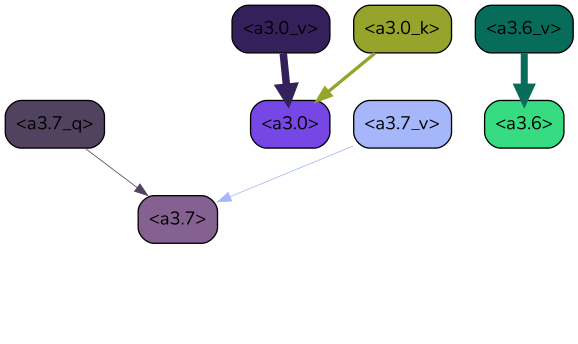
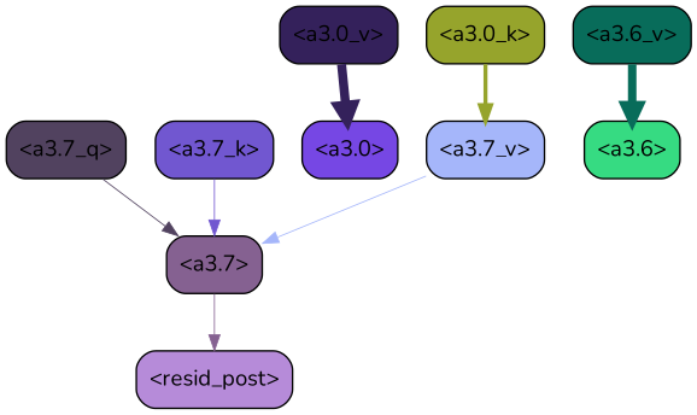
  strict digraph {
    fontname=Nunito
    splines=true
    node [color=black fontname=Nunito shape=box style="filled, rounded"]
    edge [fontname=Nunito penwidth=0.6]
    "<a3.7>" [fillcolor="#856191"]
+   "<resid_post>" [fillcolor="#b68bd9"]
    "<a3.6>" [fillcolor="#36db82"]
    "<a3.0>" [fillcolor="#7647e4"]
    "<a3.7_q>" [fillcolor="#51425f"]
+   "<a3.7_k>" [fillcolor="#7157d0"]
    "<a3.0_k>" [fillcolor="#96a42c"]
    "<a3.7_v>" [fillcolor="#a5b6fa"]
    "<a3.6_v>" [fillcolor="#086c5a"]
    "<a3.0_v>" [fillcolor="#34215b"]
+   "<a3.7>" -> "<resid_post>" [color="#856191"]
    "<a3.7_q>" -> "<a3.7>" [color="#51425f"]
-   "<a3.0_k>" -> "<a3.0>" [color="#96a42c" penwidth=2.520303964614868]
+   "<a3.7_k>" -> "<a3.7>" [color="#7157d0"]
+   "<a3.0_k>" -> "<a3.7_v>" [color="#96a42c" penwidth=2.520303964614868]
    "<a3.7_v>" -> "<a3.7>" [color="#a5b6fa"]
    "<a3.6_v>" -> "<a3.6>" [color="#086c5a" penwidth=5.297133803367615]
    "<a3.0_v>" -> "<a3.0>" [color="#34215b" penwidth=5.680712580680847]
  }
